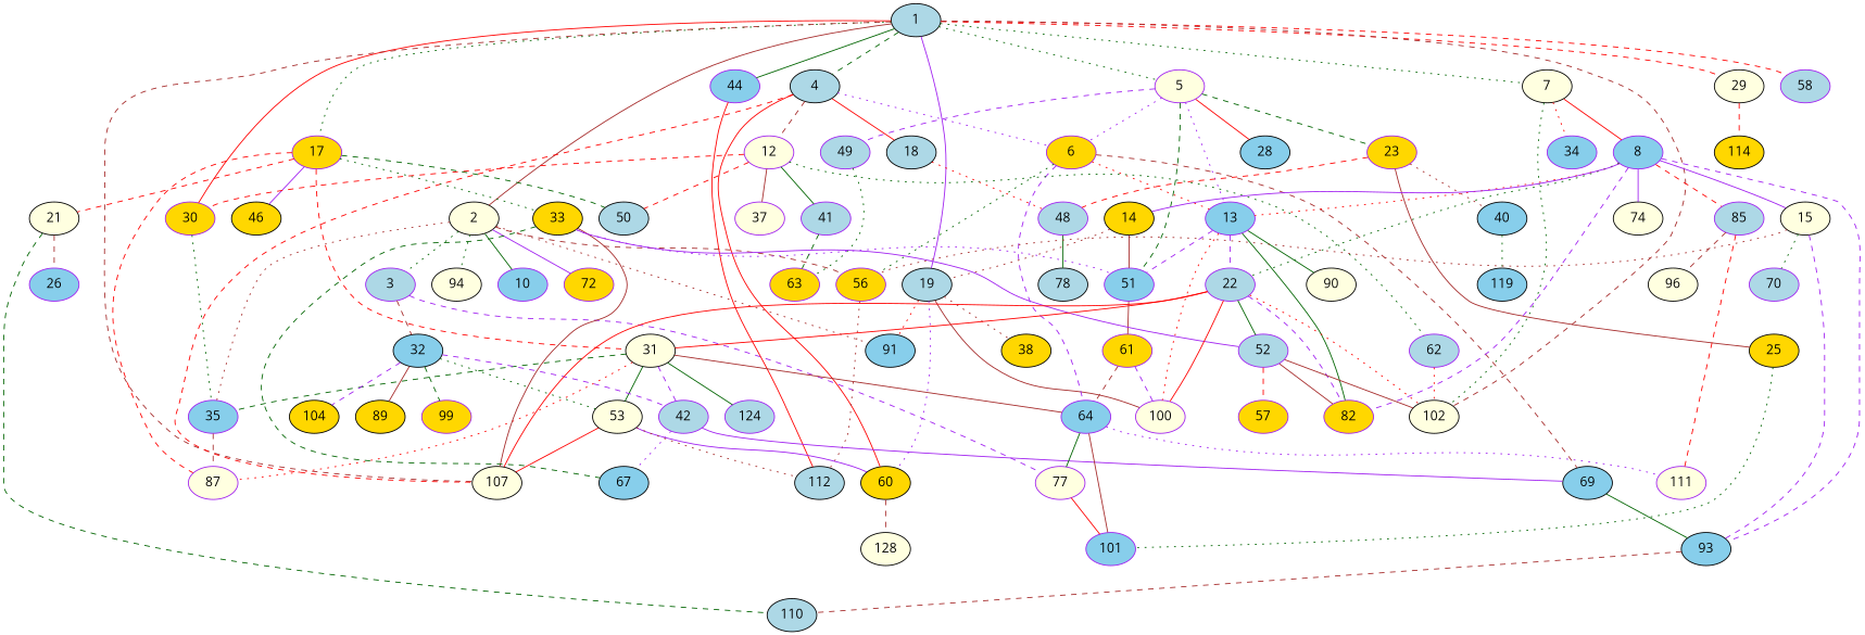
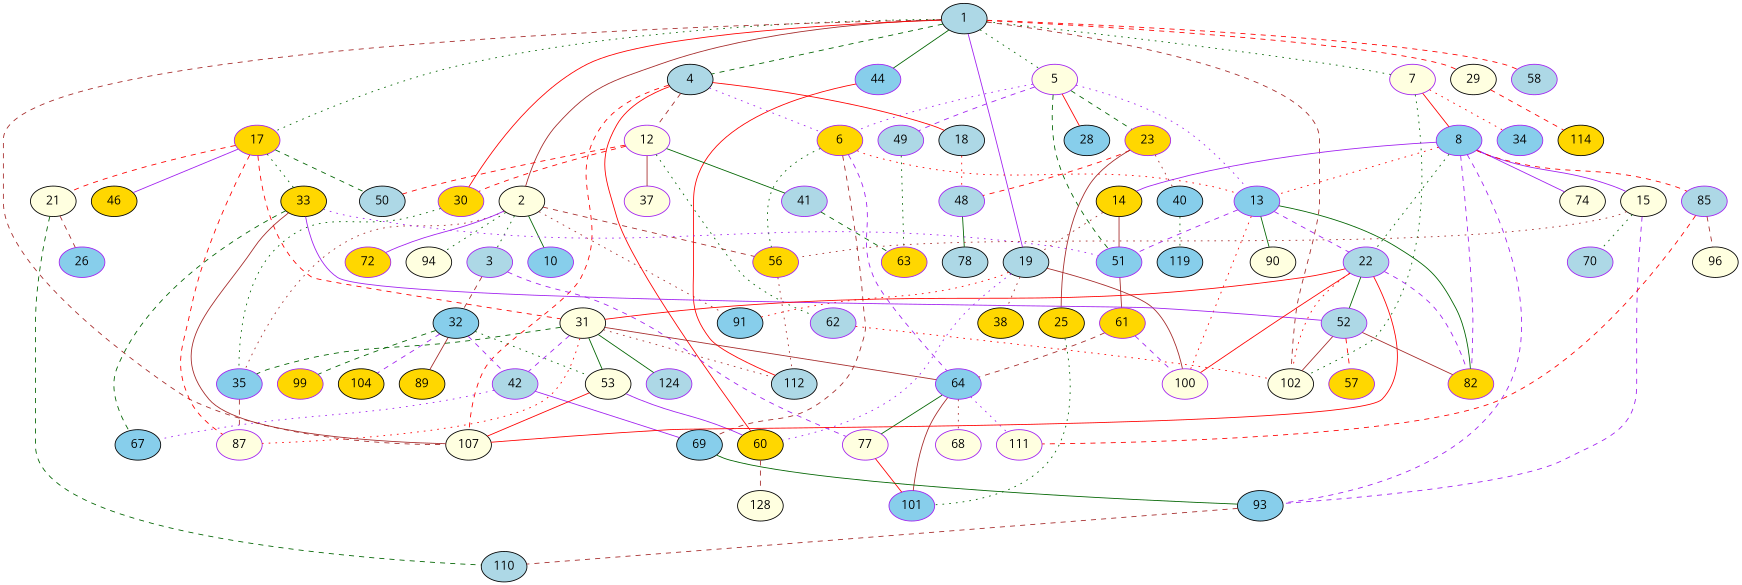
  graph {
    fontname="Open Sans"
    node [color=purple fillcolor=lightyellow fontname="Open Sans" style=filled]
    edge [color=darkgreen fontname="Open Sans" style=dashed]
    1 [color=black fillcolor=lightblue super="+27"]
    2 [color=black super="+16"]
    4 [color=black fillcolor=lightblue super="+39"]
    5 [super="+9"]
-   7 [color=black]
+   7
    17 [fillcolor=gold super="+122"]
    19 [color=black fillcolor=lightblue super="+36"]
    29 [color=black super="+80"]
    30 [fillcolor=gold super="+54"]
    44 [fillcolor=skyblue]
    58 [fillcolor=lightblue super="+106"]
    102 [color=black super="+116"]
    107 [color=black super="+108"]
    3 [fillcolor=lightblue]
    10 [fillcolor=skyblue]
    35 [fillcolor=skyblue super="+105"]
    56 [fillcolor=gold super="+109"]
    72 [fillcolor=gold]
    91 [color=black fillcolor=skyblue super="+98"]
    94 [color=black]
    6 [fillcolor=gold super="+43"]
    12 [super="+24"]
    18 [color=black fillcolor=lightblue]
    n24 [color=black fillcolor=gold label=60 super="+88"]
    13 [fillcolor=skyblue super="+79"]
    23 [fillcolor=gold]
    28 [color=black fillcolor=skyblue]
    49 [fillcolor=lightblue]
    51 [fillcolor=skyblue super="+66"]
    8 [fillcolor=skyblue super="+11"]
    34 [fillcolor=skyblue]
    50 [color=black fillcolor=lightblue]
    21 [color=black super="+95"]
    31 [color=black super="+120"]
    33 [color=black fillcolor=gold super="+55"]
    46 [color=black fillcolor=gold]
    87 [super="+113"]
    100 [super="+121"]
    38 [color=black fillcolor=gold]
    114 [color=black fillcolor=gold]
    112 [color=black fillcolor=lightblue super="+126"]
    32 [color=black fillcolor=skyblue super="+45"]
    77 [super="+84"]
    42 [fillcolor=lightblue super="+125"]
    53 [color=black super="+92"]
    89 [color=black fillcolor=gold]
    99 [fillcolor=gold]
    104 [color=black fillcolor=gold]
    101 [fillcolor=skyblue super="+117"]
    64 [fillcolor=skyblue super="+81"]
    69 [color=black fillcolor=skyblue]
    37
    41 [fillcolor=lightblue]
    62 [fillcolor=lightblue]
    48 [fillcolor=lightblue super="+103"]
    128 [color=black]
    22 [fillcolor=lightblue super="+59"]
    82 [fillcolor=gold super="+118"]
    90 [color=black]
    25 [color=black fillcolor=gold super="+60"]
    40 [color=black fillcolor=skyblue super="+71"]
    63 [fillcolor=gold]
    61 [fillcolor=gold super="+127"]
+   68
    111
    93 [color=black fillcolor=skyblue super="+97"]
    14 [color=black fillcolor=gold super="+47"]
    15 [color=black super="+123"]
    74 [color=black]
    85 [fillcolor=lightblue]
    70 [fillcolor=lightblue super="+115"]
    52 [fillcolor=lightblue super="+75"]
    96 [color=black]
    110 [color=black fillcolor=lightblue]
    26 [fillcolor=skyblue super="+73"]
    124 [fillcolor=lightblue]
    67 [color=black fillcolor=skyblue super="+76"]
    78 [color=black fillcolor=lightblue]
    57 [fillcolor=gold]
    119 [color=black fillcolor=skyblue]
    1 -- 2 [color=brown style=solid]
    1 -- 4
    1 -- 5 [style=dotted]
    1 -- 7 [style=dotted]
    1 -- 17 [style=dotted]
    1 -- 19 [color=purple style=solid]
    1 -- 29 [color=red]
    1 -- 30 [color=red style=solid]
    1 -- 44 [style=solid]
    1 -- 58 [color=red]
    1 -- 102 [color=brown]
    1 -- 107 [color=brown]
    2 -- 3 [style=dotted]
    2 -- 10 [style=solid]
    2 -- 35 [color=brown style=dotted]
    2 -- 56 [color=brown]
    2 -- 72 [color=purple style=solid]
    2 -- 91 [color=brown style=dotted]
    2 -- 94 [style=dotted]
    4 -- 107 [color=red]
    4 -- 6 [color=purple style=dotted]
    4 -- 12 [color=brown]
    4 -- 18 [color=red style=solid]
    4 -- n24 [color=red style=solid]
    5 -- 6 [color=purple style=dotted]
    5 -- 13 [color=purple style=dotted]
    5 -- 23
    5 -- 28 [color=red style=solid]
    5 -- 49 [color=purple]
    5 -- 51
    7 -- 102 [style=dotted]
    7 -- 8 [color=red style=solid]
    7 -- 34 [color=red style=dotted]
    17 -- 50
    17 -- 21 [color=red]
    17 -- 31 [color=red]
    17 -- 33 [style=dotted]
    17 -- 46 [color=purple style=solid]
    17 -- 87 [color=red]
    19 -- 91 [color=red style=dotted]
    19 -- n24 [color=purple style=dotted]
    19 -- 100 [color=brown style=solid]
    19 -- 38 [color=brown style=dotted]
    29 -- 114 [color=red]
    30 -- 35 [style=dotted]
    44 -- 112 [color=red style=solid]
    3 -- 32 [color=brown]
    3 -- 77 [color=purple]
    35 -- 87 [color=brown]
    56 -- 112 [color=brown style=dotted]
    6 -- 56 [style=dotted]
    6 -- 13 [color=red style=dotted]
    6 -- 64 [color=purple]
    6 -- 69 [color=brown]
    12 -- 30 [color=red]
    12 -- 50 [color=red]
    12 -- 37 [color=brown style=solid]
    12 -- 41 [style=solid]
    12 -- 62 [style=dotted]
    18 -- 48 [color=red style=dotted]
    n24 -- 128 [color=brown]
    13 -- 51 [color=purple]
    13 -- 100 [color=red style=dotted]
    13 -- 22 [color=purple]
    13 -- 82 [style=solid]
    13 -- 90 [style=solid]
    23 -- 48 [color=red]
    23 -- 25 [color=brown style=solid]
    23 -- 40 [color=brown style=dotted]
    49 -- 63 [style=dotted]
    51 -- 61 [color=brown style=solid]
    8 -- 13 [color=red style=dotted]
    8 -- 22 [style=dotted]
    8 -- 82 [color=purple]
    8 -- 93 [color=purple]
    8 -- 14 [color=purple style=solid]
    8 -- 15 [color=purple style=solid]
    8 -- 74 [color=purple style=solid]
    8 -- 85 [color=red]
    21 -- 110
    21 -- 26 [color=brown]
    31 -- 35
    31 -- 87 [color=red style=dotted]
    31 -- 42 [color=purple]
    31 -- 53 [style=solid]
    31 -- 64 [color=brown style=solid]
    31 -- 124 [style=solid]
    33 -- 107 [color=brown style=solid]
    33 -- 51 [color=purple style=dotted]
    33 -- 52 [color=purple style=solid]
    33 -- 67
    32 -- 42 [color=purple]
    32 -- 53 [style=dotted]
    32 -- 89 [color=brown style=solid]
    32 -- 99
    32 -- 104 [color=purple]
    77 -- 101 [color=red style=solid]
    42 -- 69 [color=purple style=solid]
    42 -- 67 [color=purple style=dotted]
    53 -- 107 [color=red style=solid]
    53 -- n24 [color=purple style=solid]
-   53 -- 112 [color=brown style=dotted]
+   31 -- 112 [color=brown style=dotted]
    64 -- 77 [style=solid]
    64 -- 101 [color=brown style=solid]
+   64 -- 68 [color=brown style=dotted]
    64 -- 111 [color=purple style=dotted]
    69 -- 93 [style=solid]
    41 -- 63
    62 -- 102 [color=red style=dotted]
    48 -- 78 [style=solid]
    22 -- 102 [color=red style=dotted]
    22 -- 107 [color=red style=solid]
    22 -- 31 [color=red style=solid]
    22 -- 100 [color=red style=solid]
    22 -- 82 [color=purple]
    22 -- 52 [style=solid]
    25 -- 101 [style=dotted]
    40 -- 119 [style=dotted]
    61 -- 100 [color=purple]
    61 -- 64 [color=brown]
    93 -- 110 [color=brown]
    14 -- 19 [color=brown style=dotted]
    14 -- 51 [color=brown style=solid]
    15 -- 56 [color=brown style=dotted]
    15 -- 93 [color=purple]
    15 -- 70 [style=dotted]
    85 -- 111 [color=red]
    85 -- 96 [color=brown]
    52 -- 102 [color=brown style=solid]
    52 -- 82 [color=brown style=solid]
    52 -- 57 [color=red]
  }
